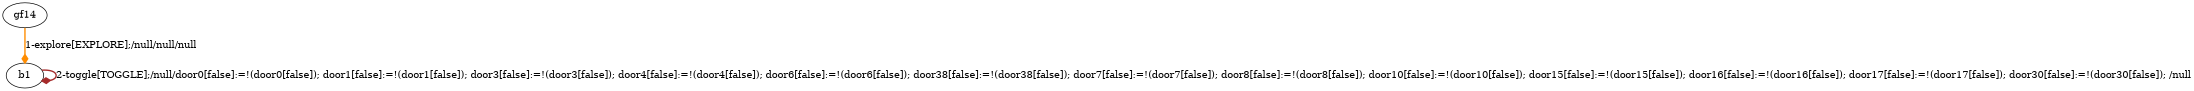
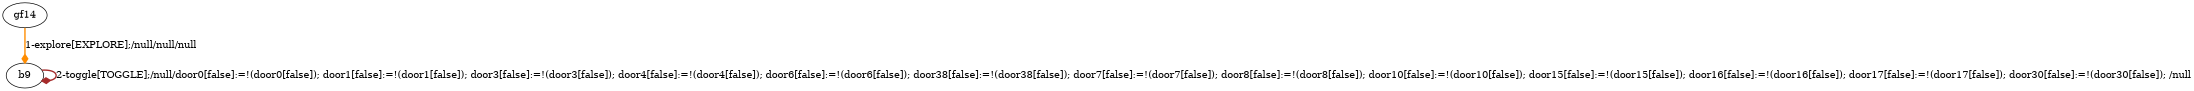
  digraph {
    edge [style=bold arrowhead=diamond]
    gf14
-   b1
+   b1 [label=b9]
    gf14 -> b1 [label="1-explore[EXPLORE];/null/null/null" color=darkorange]
    b1 -> b1 [label="2-toggle[TOGGLE];/null/door0[false]:=!(door0[false]); door1[false]:=!(door1[false]); door3[false]:=!(door3[false]); door4[false]:=!(door4[false]); door6[false]:=!(door6[false]); door38[false]:=!(door38[false]); door7[false]:=!(door7[false]); door8[false]:=!(door8[false]); door10[false]:=!(door10[false]); door15[false]:=!(door15[false]); door16[false]:=!(door16[false]); door17[false]:=!(door17[false]); door30[false]:=!(door30[false]); /null" color=brown]
  }
